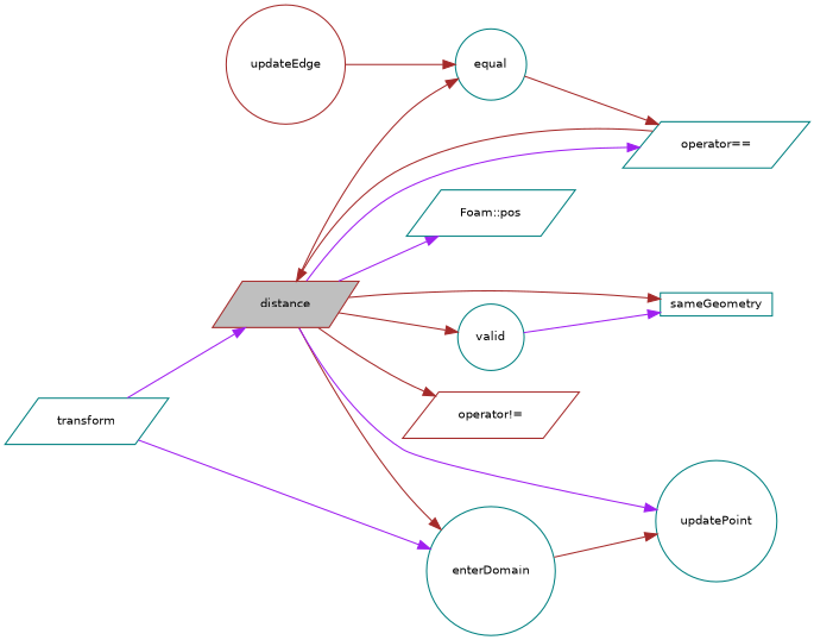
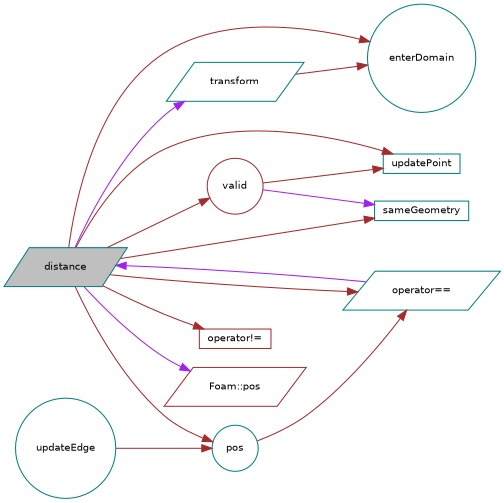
  digraph {
    rankdir=LR
    node [color=teal fontname=Helvetica fontsize=10 shape=parallelogram]
    edge [color=brown fontname=Helvetica fontsize=10 labelfontname=Helvetica labelfontsize=10 style=solid]
-   n1 [color=brown fillcolor=grey75 fontcolor=black height=0.2 label=distance style=filled width=0.4]
+   n1 [fillcolor=grey75 fontcolor=black height=0.2 label=distance style=filled width=0.4]
    n2 [height=0.2 label=enterDomain shape=circle width=0.4]
-   n3 [height=0.2 label=updatePoint shape=circle width=0.4]
-   n4 [height=0.2 label=equal shape=circle width=0.4]
+   n3 [height=0.2 label=updatePoint shape=box width=0.4]
+   n4 [height=0.2 label=pos shape=circle width=0.4]
    n5 [height=0.2 label="operator==" width=0.4]
    n6 [height=0.2 label=transform width=0.4]
-   n7 [color=brown height=0.2 label="operator!=" width=0.4]
-   n8 [height=0.2 label="Foam::pos" width=0.4]
+   n7 [color=brown height=0.2 label="operator!=" shape=box width=0.4]
+   n8 [color=brown height=0.2 label="Foam::pos" width=0.4]
    n9 [height=0.2 label=sameGeometry shape=box width=0.4]
-   n10 [height=0.2 label=valid shape=circle width=0.4]
-   n11 [color=brown height=0.2 label=updateEdge shape=circle width=0.4]
+   n10 [color=brown height=0.2 label=valid shape=circle width=0.4]
+   n11 [height=0.2 label=updateEdge shape=circle width=0.4]
    n1 -> n2
-   n1 -> n3 [color=purple]
+   n1 -> n3
    n1 -> n4
-   n1 -> n5 [color=purple]
-   n6 -> n1 [color=purple]
+   n1 -> n5
+   n1 -> n6 [color=purple]
    n1 -> n7
    n1 -> n8 [color=purple]
    n1 -> n9
    n1 -> n10
-   n2 -> n3
+   n10 -> n3
    n4 -> n5
-   n5 -> n1
-   n6 -> n2 [color=purple]
+   n5 -> n1 [color=purple]
+   n6 -> n2
    n10 -> n9 [color=purple]
    n11 -> n4
  }
